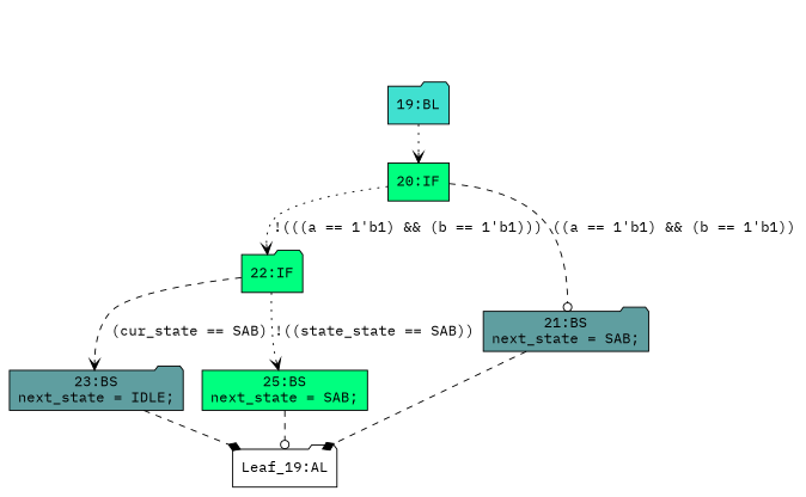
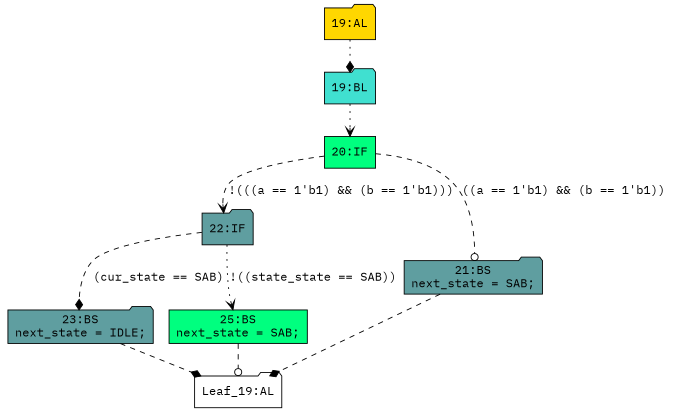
  strict digraph {
    fontname="IBM Plex Mono"
    node [fillcolor=springgreen fontname="IBM Plex Mono" shape=folder statements="[]" style=filled typ=BlockingSubstitution]
    edge [arrowhead=diamond cond="[]" fontname="IBM Plex Mono" lineno=None style=dashed]
    n1 [ast="<pyverilog.vparser.ast.BlockingSubstitution object at 0x7fd7d2be58d0>" fillcolor=cadetblue label="23:BS\nnext_state = IDLE;" statements="[<pyverilog.vparser.ast.BlockingSubstitution object at 0x7fd7d2be58d0>]"]
    n2 [def_var="['next_state']" label="Leaf_19:AL" fillcolor="" statements="" style="" typ=""]
-   n3 [ast="<pyverilog.vparser.ast.IfStatement object at 0x7fd7d2be5cd0>" label="22:IF" typ=IfStatement]
+   n3 [ast="<pyverilog.vparser.ast.IfStatement object at 0x7fd7d2be5cd0>" fillcolor=cadetblue label="22:IF" typ=IfStatement]
    n4 [ast="<pyverilog.vparser.ast.BlockingSubstitution object at 0x7fd7d2be5d50>" label="25:BS\nnext_state = SAB;" shape=box statements="[<pyverilog.vparser.ast.BlockingSubstitution object at 0x7fd7d2be5d50>]"]
    n5 [ast="<pyverilog.vparser.ast.Block object at 0x7fd7d2be5f90>" fillcolor=turquoise label="19:BL" typ=Block]
    n6 [ast="<pyverilog.vparser.ast.IfStatement object at 0x7fd7d2be5fd0>" label="20:IF" shape=box typ=IfStatement]
    n7 [ast="<pyverilog.vparser.ast.BlockingSubstitution object at 0x7fd7d2bc5050>" fillcolor=cadetblue label="21:BS\nnext_state = SAB;" statements="[<pyverilog.vparser.ast.BlockingSubstitution object at 0x7fd7d2bc5050>]"]
+   n8 [ast="<pyverilog.vparser.ast.Always object at 0x7fd7d2bc5350>" clk_sens=False fillcolor=gold label="19:AL" sens="['a', 'b']" typ=Always use_var="['a', 'cur_state', 'b', 'SAB']"]
    n1 -> n2
-   n3 -> n1 [arrowhead=vee cond="['cur_state', 'SAB']" label="(cur_state == SAB)" lineno=22]
+   n3 -> n1 [cond="['cur_state', 'SAB']" label="(cur_state == SAB)" lineno=22]
    n3 -> n4 [arrowhead=vee cond="['cur_state', 'SAB']" label="!((state_state == SAB))" lineno=22 style=dotted]
    n4 -> n2 [arrowhead=odot]
    n5 -> n6 [arrowhead=vee style=dotted]
-   n6 -> n3 [arrowhead=vee cond="['a', 'b']" label="!(((a == 1'b1) && (b == 1'b1)))" lineno=20 style=dotted]
+   n6 -> n3 [arrowhead=vee cond="['a', 'b']" label="!(((a == 1'b1) && (b == 1'b1)))" lineno=20]
    n6 -> n7 [arrowhead=odot cond="['a', 'b']" label="((a == 1'b1) && (b == 1'b1))" lineno=20]
    n7 -> n2
+   n8 -> n5 [style=dotted]
  }
